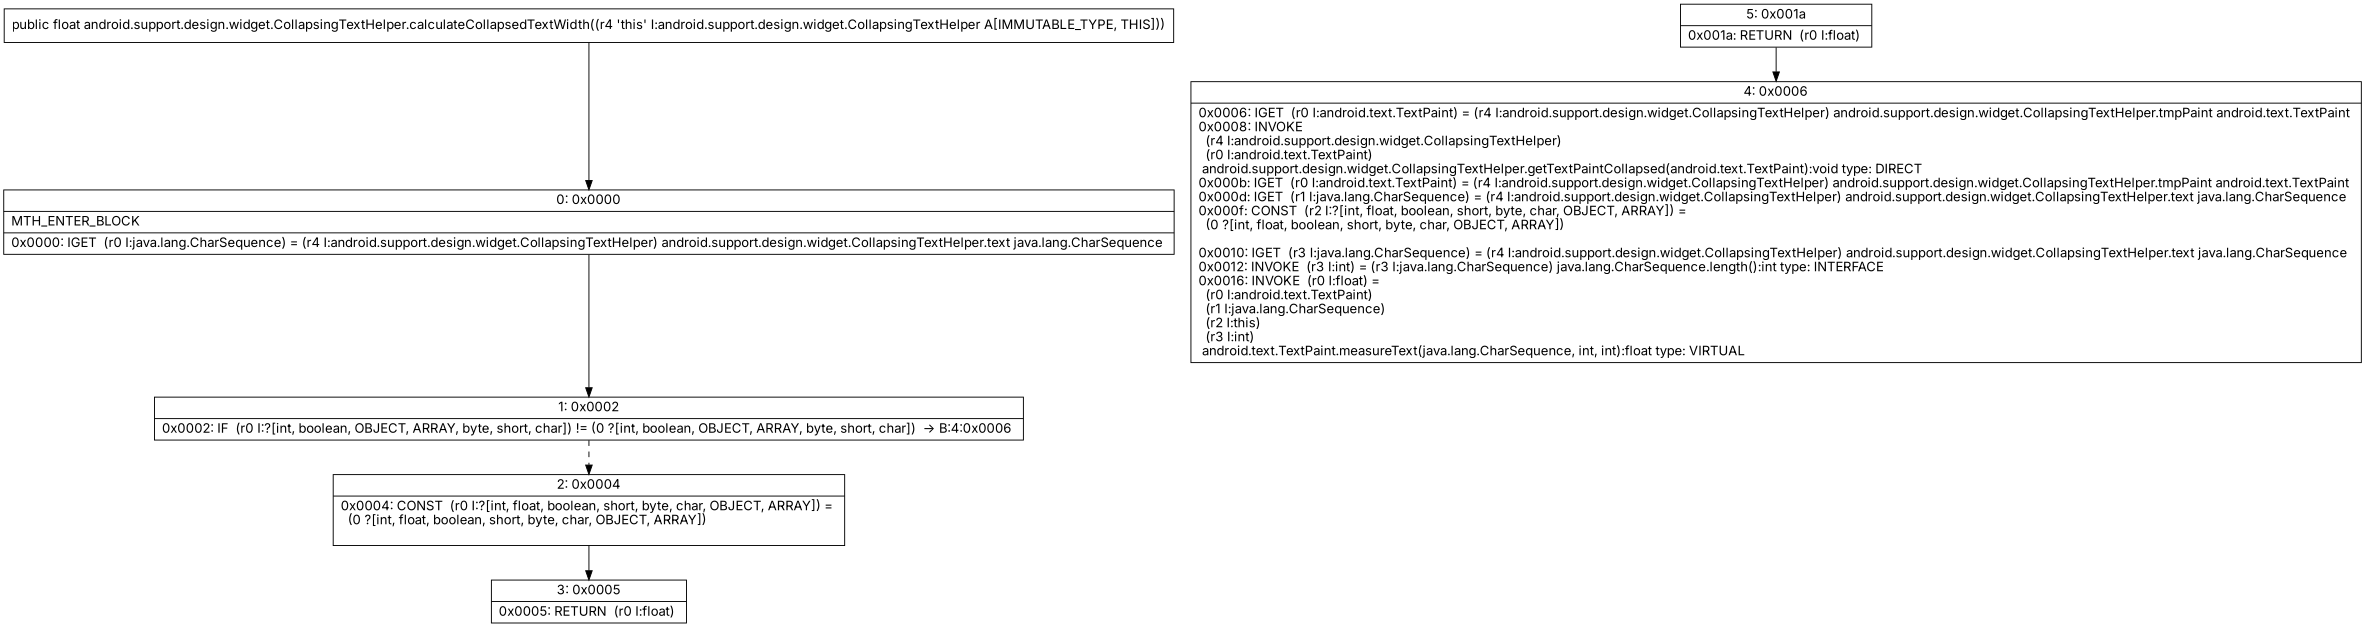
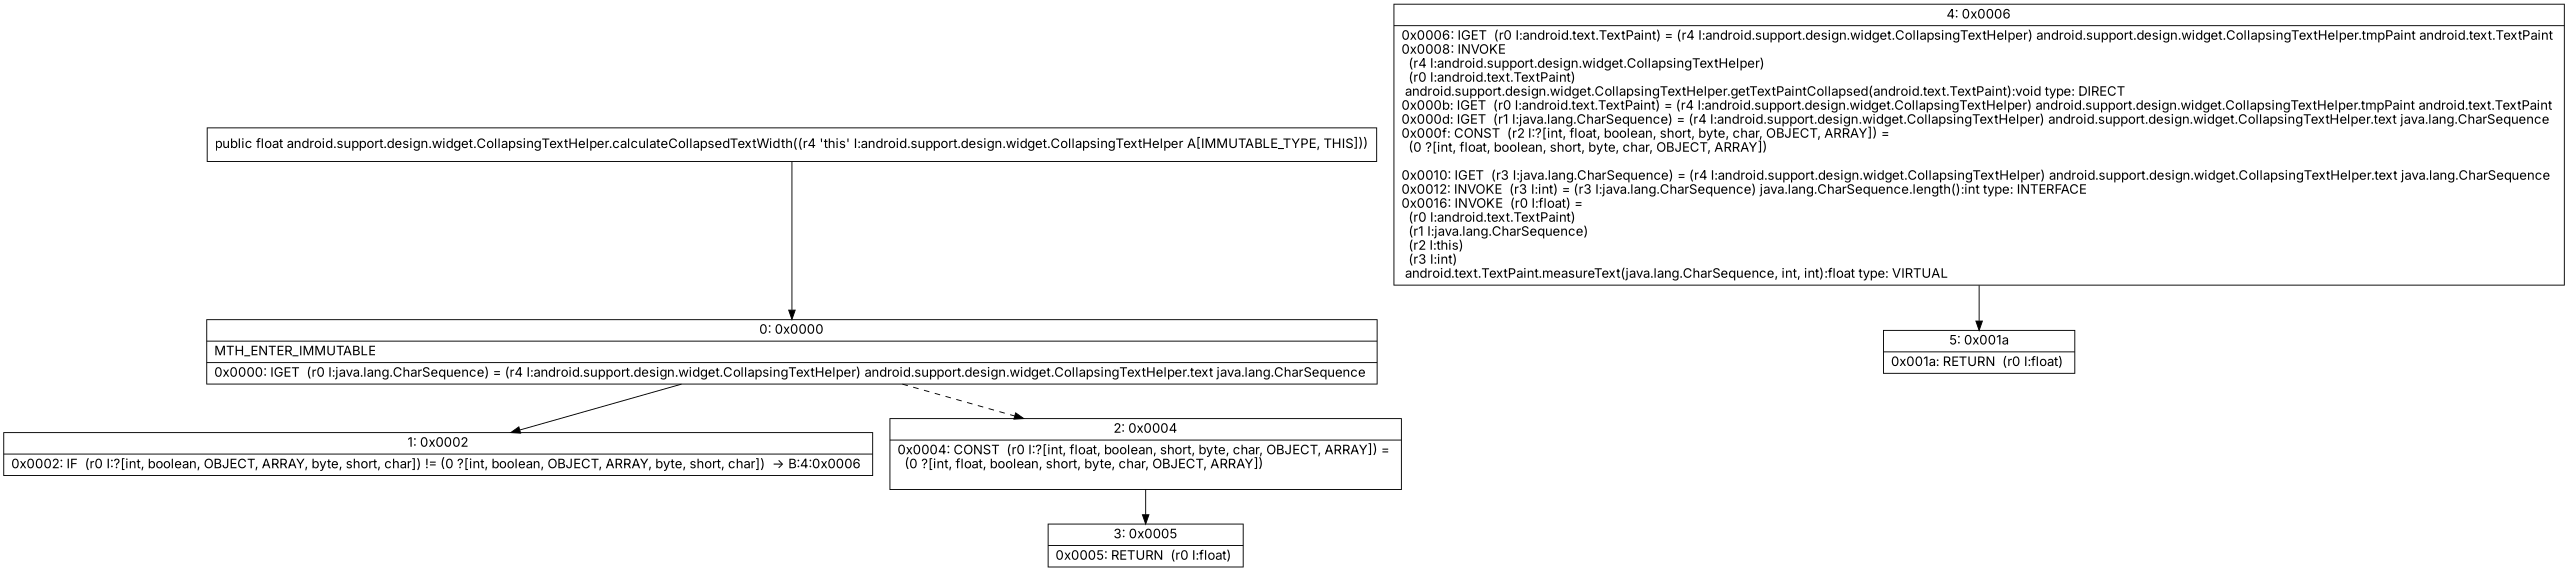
  digraph {
    fontname=Inter
    node [fontname=Inter shape=record]
    edge [fontname=Inter]
-   n1 [label="{0\:\ 0x0000|MTH_ENTER_BLOCK\l|0x0000: IGET  (r0 I:java.lang.CharSequence) = (r4 I:android.support.design.widget.CollapsingTextHelper) android.support.design.widget.CollapsingTextHelper.text java.lang.CharSequence \l}"]
+   n1 [label="{0\:\ 0x0000|MTH_ENTER_IMMUTABLE\l|0x0000: IGET  (r0 I:java.lang.CharSequence) = (r4 I:android.support.design.widget.CollapsingTextHelper) android.support.design.widget.CollapsingTextHelper.text java.lang.CharSequence \l}"]
    n2 [label="{1\:\ 0x0002|0x0002: IF  (r0 I:?[int, boolean, OBJECT, ARRAY, byte, short, char]) != (0 ?[int, boolean, OBJECT, ARRAY, byte, short, char])  \-\> B:4:0x0006 \l}"]
    n3 [label="{2\:\ 0x0004|0x0004: CONST  (r0 I:?[int, float, boolean, short, byte, char, OBJECT, ARRAY]) = \l  (0 ?[int, float, boolean, short, byte, char, OBJECT, ARRAY])\l \l}"]
    n4 [label="{3\:\ 0x0005|0x0005: RETURN  (r0 I:float) \l}"]
    n5 [label="{4\:\ 0x0006|0x0006: IGET  (r0 I:android.text.TextPaint) = (r4 I:android.support.design.widget.CollapsingTextHelper) android.support.design.widget.CollapsingTextHelper.tmpPaint android.text.TextPaint \l0x0008: INVOKE  \l  (r4 I:android.support.design.widget.CollapsingTextHelper)\l  (r0 I:android.text.TextPaint)\l android.support.design.widget.CollapsingTextHelper.getTextPaintCollapsed(android.text.TextPaint):void type: DIRECT \l0x000b: IGET  (r0 I:android.text.TextPaint) = (r4 I:android.support.design.widget.CollapsingTextHelper) android.support.design.widget.CollapsingTextHelper.tmpPaint android.text.TextPaint \l0x000d: IGET  (r1 I:java.lang.CharSequence) = (r4 I:android.support.design.widget.CollapsingTextHelper) android.support.design.widget.CollapsingTextHelper.text java.lang.CharSequence \l0x000f: CONST  (r2 I:?[int, float, boolean, short, byte, char, OBJECT, ARRAY]) = \l  (0 ?[int, float, boolean, short, byte, char, OBJECT, ARRAY])\l \l0x0010: IGET  (r3 I:java.lang.CharSequence) = (r4 I:android.support.design.widget.CollapsingTextHelper) android.support.design.widget.CollapsingTextHelper.text java.lang.CharSequence \l0x0012: INVOKE  (r3 I:int) = (r3 I:java.lang.CharSequence) java.lang.CharSequence.length():int type: INTERFACE \l0x0016: INVOKE  (r0 I:float) = \l  (r0 I:android.text.TextPaint)\l  (r1 I:java.lang.CharSequence)\l  (r2 I:this)\l  (r3 I:int)\l android.text.TextPaint.measureText(java.lang.CharSequence, int, int):float type: VIRTUAL \l}"]
    n6 [label="{5\:\ 0x001a|0x001a: RETURN  (r0 I:float) \l}"]
    n7 [label="{public float android.support.design.widget.CollapsingTextHelper.calculateCollapsedTextWidth((r4 'this' I:android.support.design.widget.CollapsingTextHelper A[IMMUTABLE_TYPE, THIS])) }"]
    n1 -> n2
-   n2 -> n3 [style=dashed]
+   n1 -> n3 [style=dashed]
    n3 -> n4
-   n6 -> n5
+   n5 -> n6
    n7 -> n1
  }
